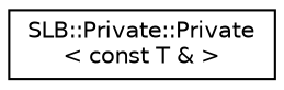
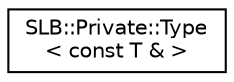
  digraph {
    rankdir=LR
-   n1 [color=black fillcolor=white fontname=Helvetica fontsize=10 height=0.2 label="SLB::Private::Private\l\< const T & \>" shape=record style=filled width=0.4]
+   n1 [color=black fillcolor=white fontname=Helvetica fontsize=10 height=0.2 label="SLB::Private::Type\l\< const T & \>" shape=record style=filled width=0.4]
  }
